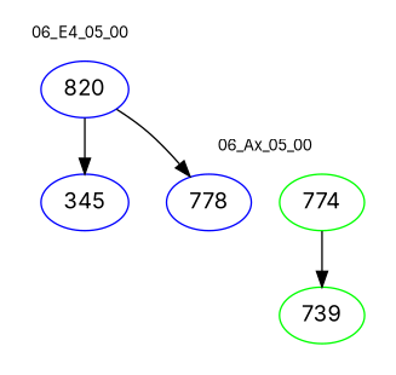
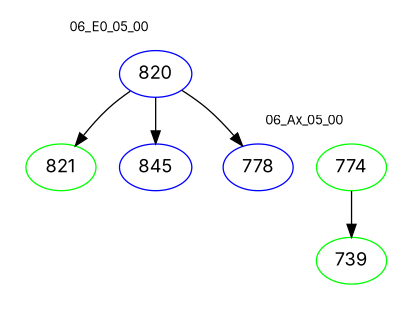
  digraph {
    fontname=Inter
    node [color=green fontname=Inter]
    edge [color=black fontname=Inter]
    n1 [label=774]
    n2 [label=739]
    n3 [color=blue label=778]
    n4 [color=blue label=820]
-   n6 [color=blue label=345]
+   n5 [label=821]
+   n6 [color=blue label=845]
    subgraph cluster_1 {
      color=white
      fontsize=10
      label="06_Ax_05_00"
      n1
      n2
      n3
    }
    subgraph cluster_2 {
      color=white
      fontsize=10
-     label="06_E4_05_00"
+     label="06_E0_05_00"
      n4
+     n5
      n6
    }
    n1 -> n2
    n4 -> n3
+   n4 -> n5
    n4 -> n6
  }
